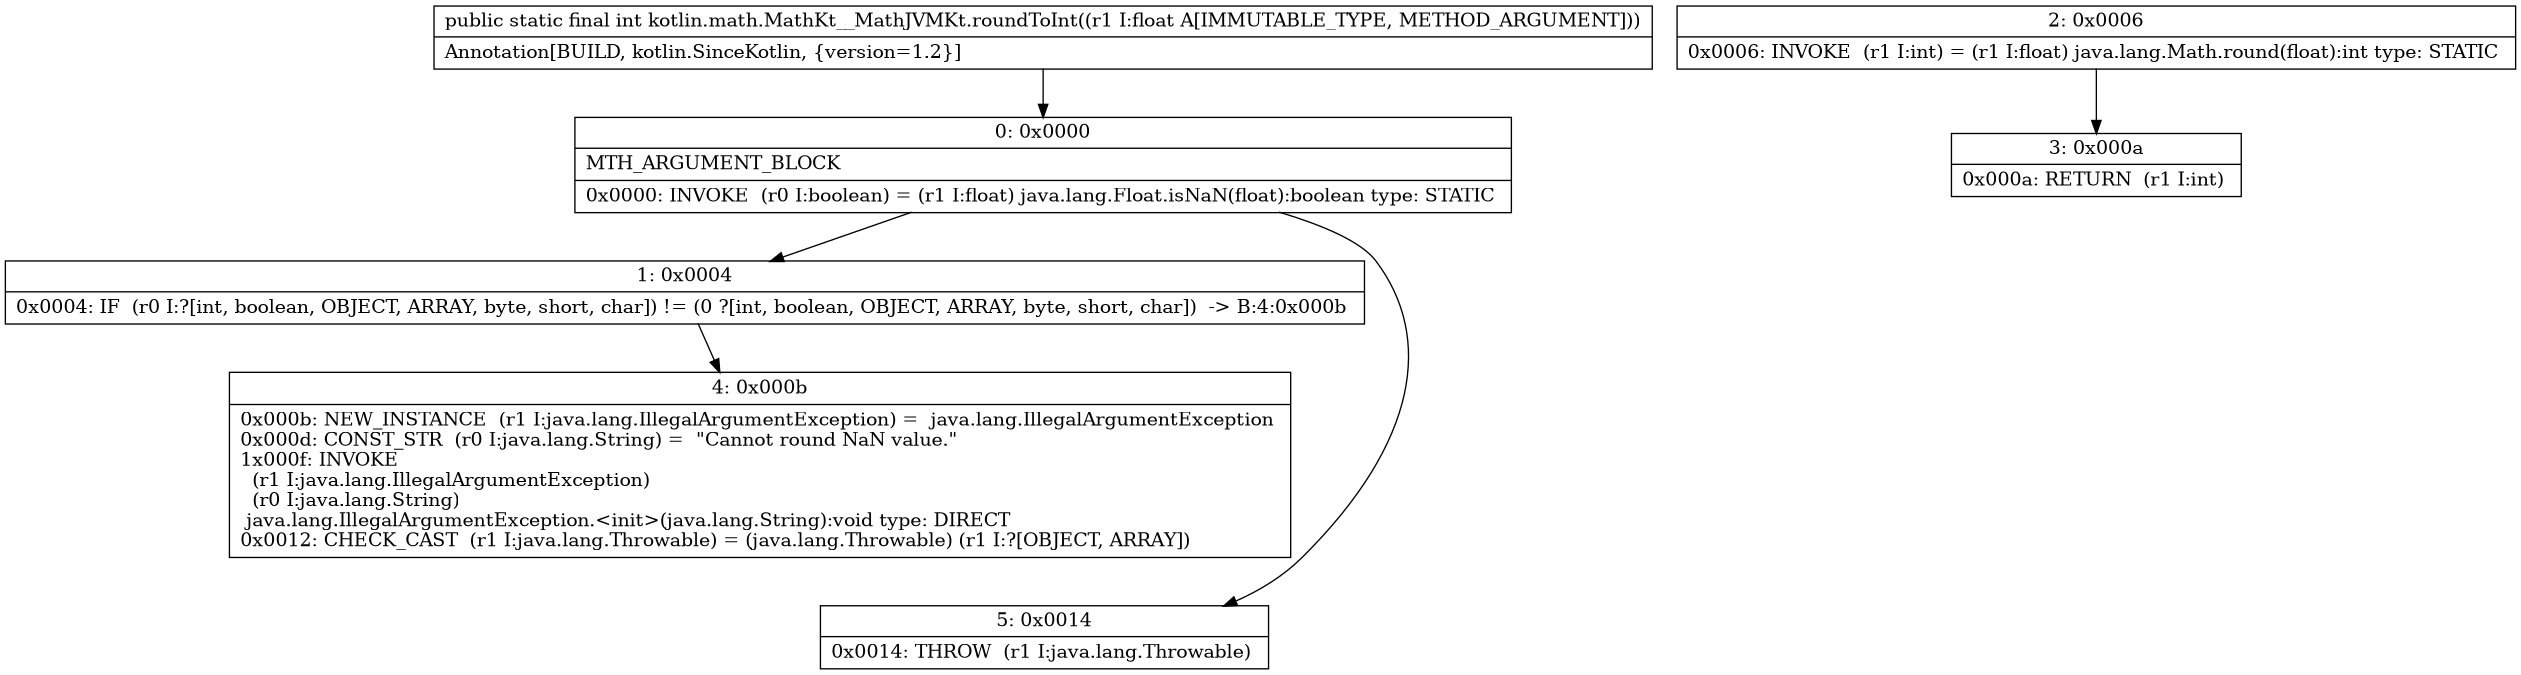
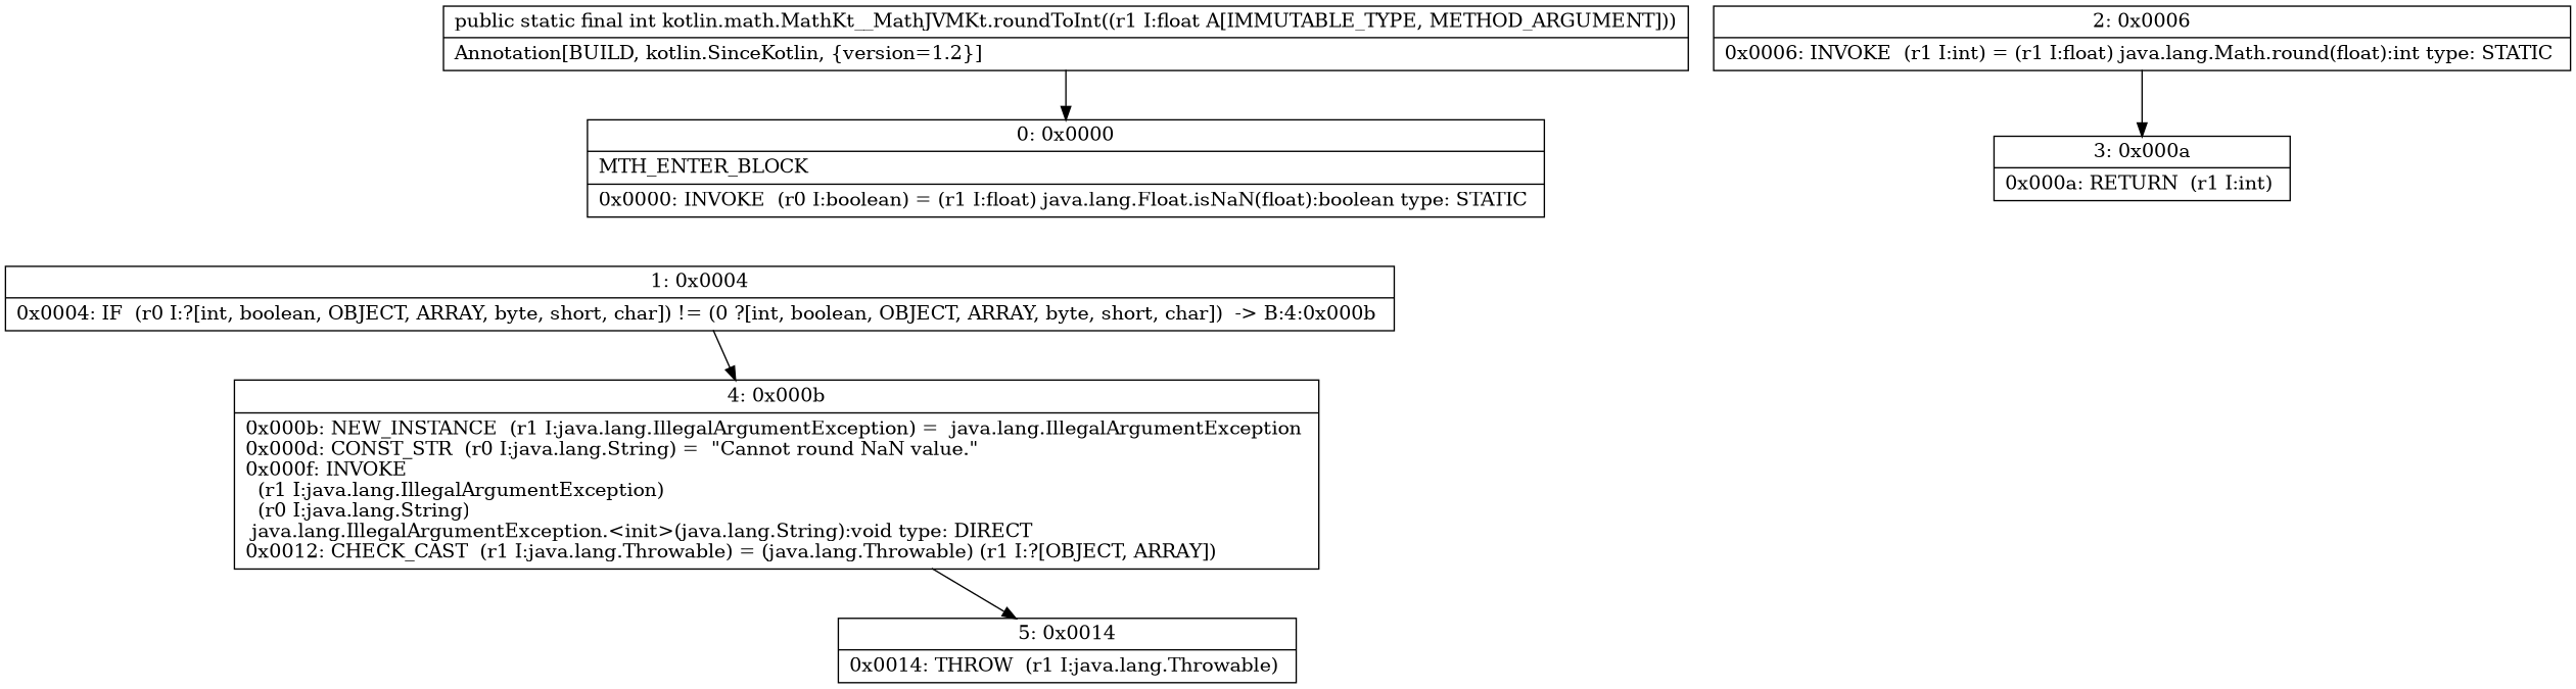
  digraph {
    node [shape=record]
-   n1 [label="{0\:\ 0x0000|MTH_ARGUMENT_BLOCK\l|0x0000: INVOKE  (r0 I:boolean) = (r1 I:float) java.lang.Float.isNaN(float):boolean type: STATIC \l}"]
+   n1 [label="{0\:\ 0x0000|MTH_ENTER_BLOCK\l|0x0000: INVOKE  (r0 I:boolean) = (r1 I:float) java.lang.Float.isNaN(float):boolean type: STATIC \l}"]
    n2 [label="{1\:\ 0x0004|0x0004: IF  (r0 I:?[int, boolean, OBJECT, ARRAY, byte, short, char]) != (0 ?[int, boolean, OBJECT, ARRAY, byte, short, char])  \-\> B:4:0x000b \l}"]
-   n3 [label="{4\:\ 0x000b|0x000b: NEW_INSTANCE  (r1 I:java.lang.IllegalArgumentException) =  java.lang.IllegalArgumentException \l0x000d: CONST_STR  (r0 I:java.lang.String) =  \"Cannot round NaN value.\" \l1x000f: INVOKE  \l  (r1 I:java.lang.IllegalArgumentException)\l  (r0 I:java.lang.String)\l java.lang.IllegalArgumentException.\<init\>(java.lang.String):void type: DIRECT \l0x0012: CHECK_CAST  (r1 I:java.lang.Throwable) = (java.lang.Throwable) (r1 I:?[OBJECT, ARRAY]) \l}"]
+   n3 [label="{4\:\ 0x000b|0x000b: NEW_INSTANCE  (r1 I:java.lang.IllegalArgumentException) =  java.lang.IllegalArgumentException \l0x000d: CONST_STR  (r0 I:java.lang.String) =  \"Cannot round NaN value.\" \l0x000f: INVOKE  \l  (r1 I:java.lang.IllegalArgumentException)\l  (r0 I:java.lang.String)\l java.lang.IllegalArgumentException.\<init\>(java.lang.String):void type: DIRECT \l0x0012: CHECK_CAST  (r1 I:java.lang.Throwable) = (java.lang.Throwable) (r1 I:?[OBJECT, ARRAY]) \l}"]
    n4 [label="{2\:\ 0x0006|0x0006: INVOKE  (r1 I:int) = (r1 I:float) java.lang.Math.round(float):int type: STATIC \l}"]
    n5 [label="{3\:\ 0x000a|0x000a: RETURN  (r1 I:int) \l}"]
    n6 [label="{5\:\ 0x0014|0x0014: THROW  (r1 I:java.lang.Throwable) \l}"]
    n7 [label="{public static final int kotlin.math.MathKt__MathJVMKt.roundToInt((r1 I:float A[IMMUTABLE_TYPE, METHOD_ARGUMENT]))  | Annotation[BUILD, kotlin.SinceKotlin, \{version=1.2\}]\l}"]
-   n1 -> n2
    n2 -> n3
-   n1 -> n6
+   n3 -> n6
    n4 -> n5
    n7 -> n1
  }
